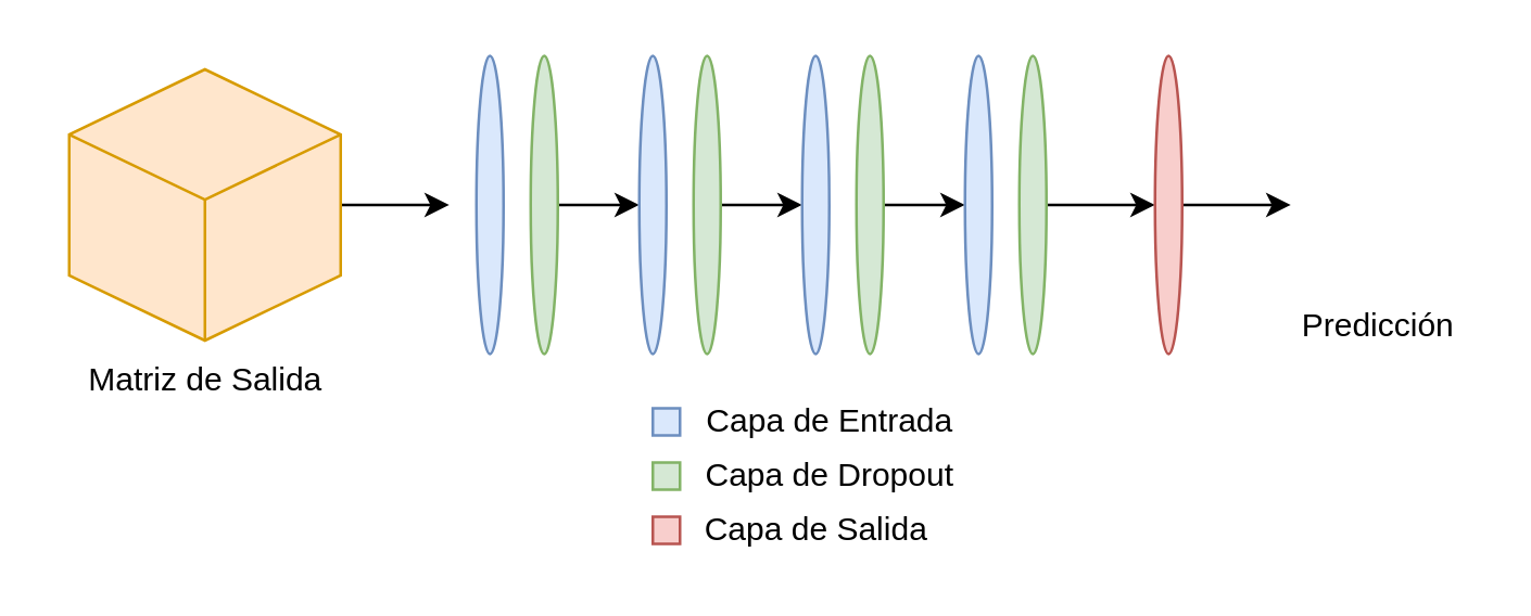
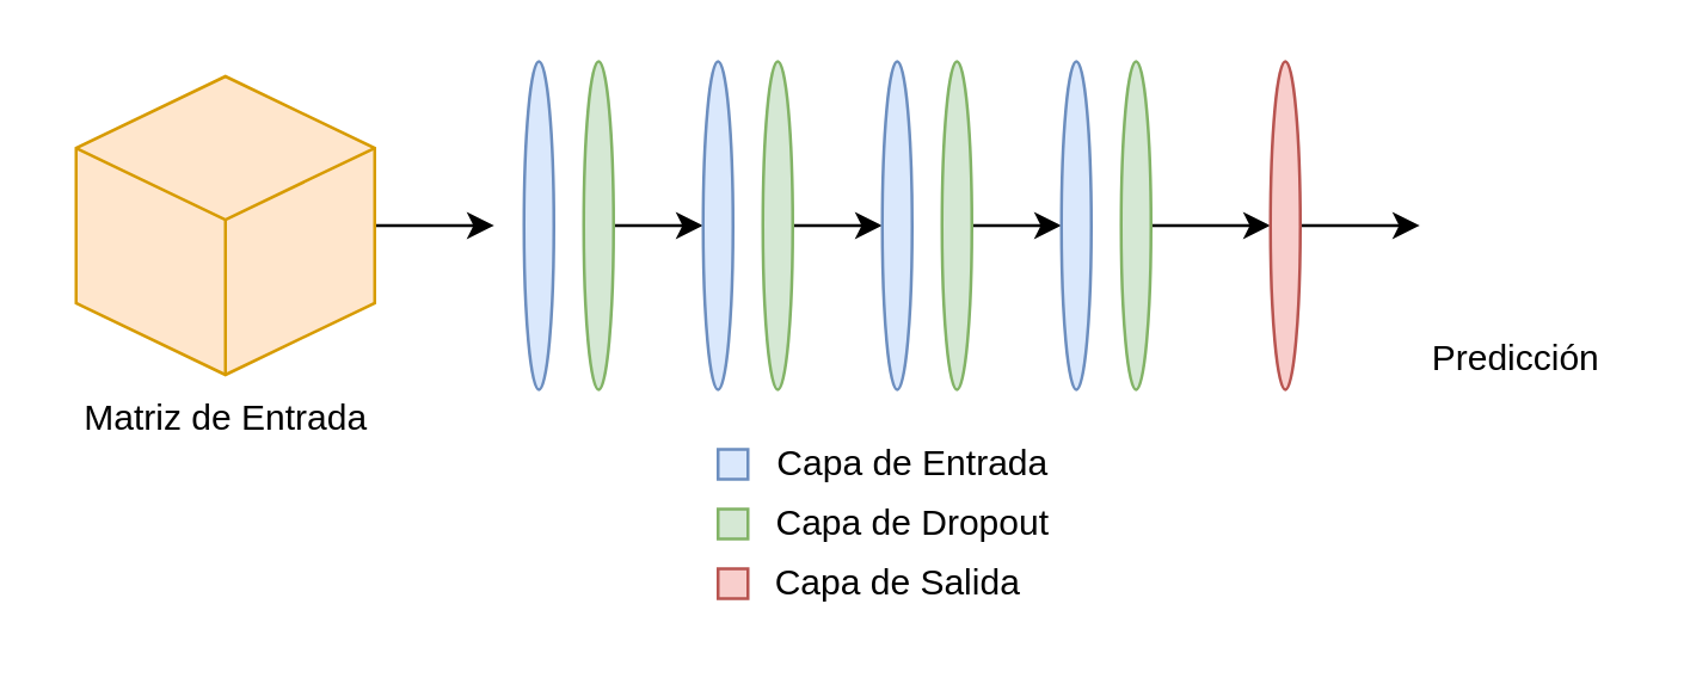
  <mxCell id="0" />
  <mxCell id="1" parent="0" />
  <mxCell id="2" value="" style="ellipse;whiteSpace=wrap;html=1;fillColor=#dae8fc;strokeColor=#6c8ebf;" parent="1" vertex="1"><mxGeometry x="175" y="20" width="10" height="110" as="geometry" /></mxCell>
  <mxCell id="3" style="edgeStyle=orthogonalEdgeStyle;rounded=0;orthogonalLoop=1;jettySize=auto;html=1;" parent="1" source="4" edge="1"><mxGeometry relative="1" as="geometry"><mxPoint x="165" y="75" as="targetPoint" /></mxGeometry></mxCell>
  <mxCell id="4" value="" style="whiteSpace=wrap;html=1;shape=mxgraph.basic.isocube;isoAngle=15;fillColor=#ffe6cc;strokeColor=#d79b00;" parent="1" vertex="1"><mxGeometry x="25" y="25" width="100" height="100" as="geometry" /></mxCell>
  <mxCell id="5" style="edgeStyle=orthogonalEdgeStyle;rounded=0;orthogonalLoop=1;jettySize=auto;html=1;entryX=0;entryY=0.5;entryDx=0;entryDy=0;" parent="1" source="6" target="7" edge="1"><mxGeometry relative="1" as="geometry" /></mxCell>
  <mxCell id="6" value="" style="ellipse;whiteSpace=wrap;html=1;fillColor=#d5e8d4;strokeColor=#82b366;" parent="1" vertex="1"><mxGeometry x="195" y="20" width="10" height="110" as="geometry" /></mxCell>
  <mxCell id="7" value="" style="ellipse;whiteSpace=wrap;html=1;fillColor=#dae8fc;strokeColor=#6c8ebf;" parent="1" vertex="1"><mxGeometry x="235" y="20" width="10" height="110" as="geometry" /></mxCell>
  <mxCell id="8" style="edgeStyle=orthogonalEdgeStyle;rounded=0;orthogonalLoop=1;jettySize=auto;html=1;entryX=0;entryY=0.5;entryDx=0;entryDy=0;" parent="1" source="9" target="10" edge="1"><mxGeometry relative="1" as="geometry" /></mxCell>
  <mxCell id="9" value="" style="ellipse;whiteSpace=wrap;html=1;fillColor=#d5e8d4;strokeColor=#82b366;" parent="1" vertex="1"><mxGeometry x="255" y="20" width="10" height="110" as="geometry" /></mxCell>
  <mxCell id="10" value="" style="ellipse;whiteSpace=wrap;html=1;fillColor=#dae8fc;strokeColor=#6c8ebf;" parent="1" vertex="1"><mxGeometry x="295" y="20" width="10" height="110" as="geometry" /></mxCell>
  <mxCell id="11" style="edgeStyle=orthogonalEdgeStyle;rounded=0;orthogonalLoop=1;jettySize=auto;html=1;entryX=0;entryY=0.5;entryDx=0;entryDy=0;" parent="1" source="12" target="13" edge="1"><mxGeometry relative="1" as="geometry" /></mxCell>
  <mxCell id="12" value="" style="ellipse;whiteSpace=wrap;html=1;fillColor=#d5e8d4;strokeColor=#82b366;" parent="1" vertex="1"><mxGeometry x="315" y="20" width="10" height="110" as="geometry" /></mxCell>
  <mxCell id="13" value="" style="ellipse;whiteSpace=wrap;html=1;fillColor=#dae8fc;strokeColor=#6c8ebf;" parent="1" vertex="1"><mxGeometry x="355" y="20" width="10" height="110" as="geometry" /></mxCell>
  <mxCell id="14" style="edgeStyle=orthogonalEdgeStyle;rounded=0;orthogonalLoop=1;jettySize=auto;html=1;entryX=0;entryY=0.5;entryDx=0;entryDy=0;" parent="1" source="15" target="18" edge="1"><mxGeometry relative="1" as="geometry" /></mxCell>
  <mxCell id="15" value="" style="ellipse;whiteSpace=wrap;html=1;fillColor=#d5e8d4;strokeColor=#82b366;" parent="1" vertex="1"><mxGeometry x="375" y="20" width="10" height="110" as="geometry" /></mxCell>
  <mxCell id="16" value="" style="shape=image;html=1;verticalAlign=top;verticalLabelPosition=bottom;labelBackgroundColor=#ffffff;imageAspect=0;aspect=fixed;image=https://cdn1.iconfinder.com/data/icons/unicons-line-vol-1/24/bitcoin-128.png" parent="1" vertex="1"><mxGeometry x="475" y="43" width="64" height="64" as="geometry" /></mxCell>
  <mxCell id="17" style="edgeStyle=orthogonalEdgeStyle;rounded=0;orthogonalLoop=1;jettySize=auto;html=1;entryX=0;entryY=0.5;entryDx=0;entryDy=0;" parent="1" source="18" target="16" edge="1"><mxGeometry relative="1" as="geometry" /></mxCell>
  <mxCell id="18" value="" style="ellipse;whiteSpace=wrap;html=1;fillColor=#f8cecc;strokeColor=#b85450;" parent="1" vertex="1"><mxGeometry x="425" y="20" width="10" height="110" as="geometry" /></mxCell>
- <mxCell id="19" value="Matriz de Salida" style="text;html=1;align=center;verticalAlign=middle;resizable=0;points=[];autosize=1;strokeColor=none;fillColor=none;" parent="1" vertex="1"><mxGeometry x="20" y="130" width="110" height="20" as="geometry" /></mxCell>
+ <mxCell id="19" value="Matriz de Entrada" style="text;html=1;align=center;verticalAlign=middle;resizable=0;points=[];autosize=1;strokeColor=none;fillColor=none;" parent="1" vertex="1"><mxGeometry x="20" y="130" width="110" height="20" as="geometry" /></mxCell>
  <mxCell id="20" value="Predicción" style="text;html=1;resizable=0;autosize=1;align=center;verticalAlign=middle;points=[];fillColor=none;strokeColor=none;rounded=0;" parent="1" vertex="1"><mxGeometry x="472" y="110" width="70" height="20" as="geometry" /></mxCell>
  <mxCell id="21" value="Capa de Salida" style="text;html=1;resizable=0;autosize=1;align=center;verticalAlign=middle;points=[];fillColor=none;strokeColor=none;rounded=0;rotation=0;" parent="1" vertex="1"><mxGeometry x="250" y="185" width="100" height="20" as="geometry" /></mxCell>
  <mxCell id="22" value="Capa de Entrada" style="text;html=1;resizable=0;autosize=1;align=center;verticalAlign=middle;points=[];fillColor=none;strokeColor=none;rounded=0;rotation=0;" parent="1" vertex="1"><mxGeometry x="250" y="145" width="110" height="20" as="geometry" /></mxCell>
  <mxCell id="23" value="Capa de Dropout" style="text;html=1;resizable=0;autosize=1;align=center;verticalAlign=middle;points=[];fillColor=none;strokeColor=none;rounded=0;rotation=0;" parent="1" vertex="1"><mxGeometry x="250" y="165" width="110" height="20" as="geometry" /></mxCell>
  <mxCell id="24" value="" style="whiteSpace=wrap;html=1;aspect=fixed;fillColor=#dae8fc;strokeColor=#6c8ebf;" parent="1" vertex="1"><mxGeometry x="240" y="150" width="10" height="10" as="geometry" /></mxCell>
  <mxCell id="25" value="" style="whiteSpace=wrap;html=1;aspect=fixed;fillColor=#d5e8d4;strokeColor=#82b366;" parent="1" vertex="1"><mxGeometry x="240" y="170" width="10" height="10" as="geometry" /></mxCell>
  <mxCell id="26" value="" style="whiteSpace=wrap;html=1;aspect=fixed;fillColor=#f8cecc;strokeColor=#b85450;" parent="1" vertex="1"><mxGeometry x="240" y="190" width="10" height="10" as="geometry" /></mxCell>
